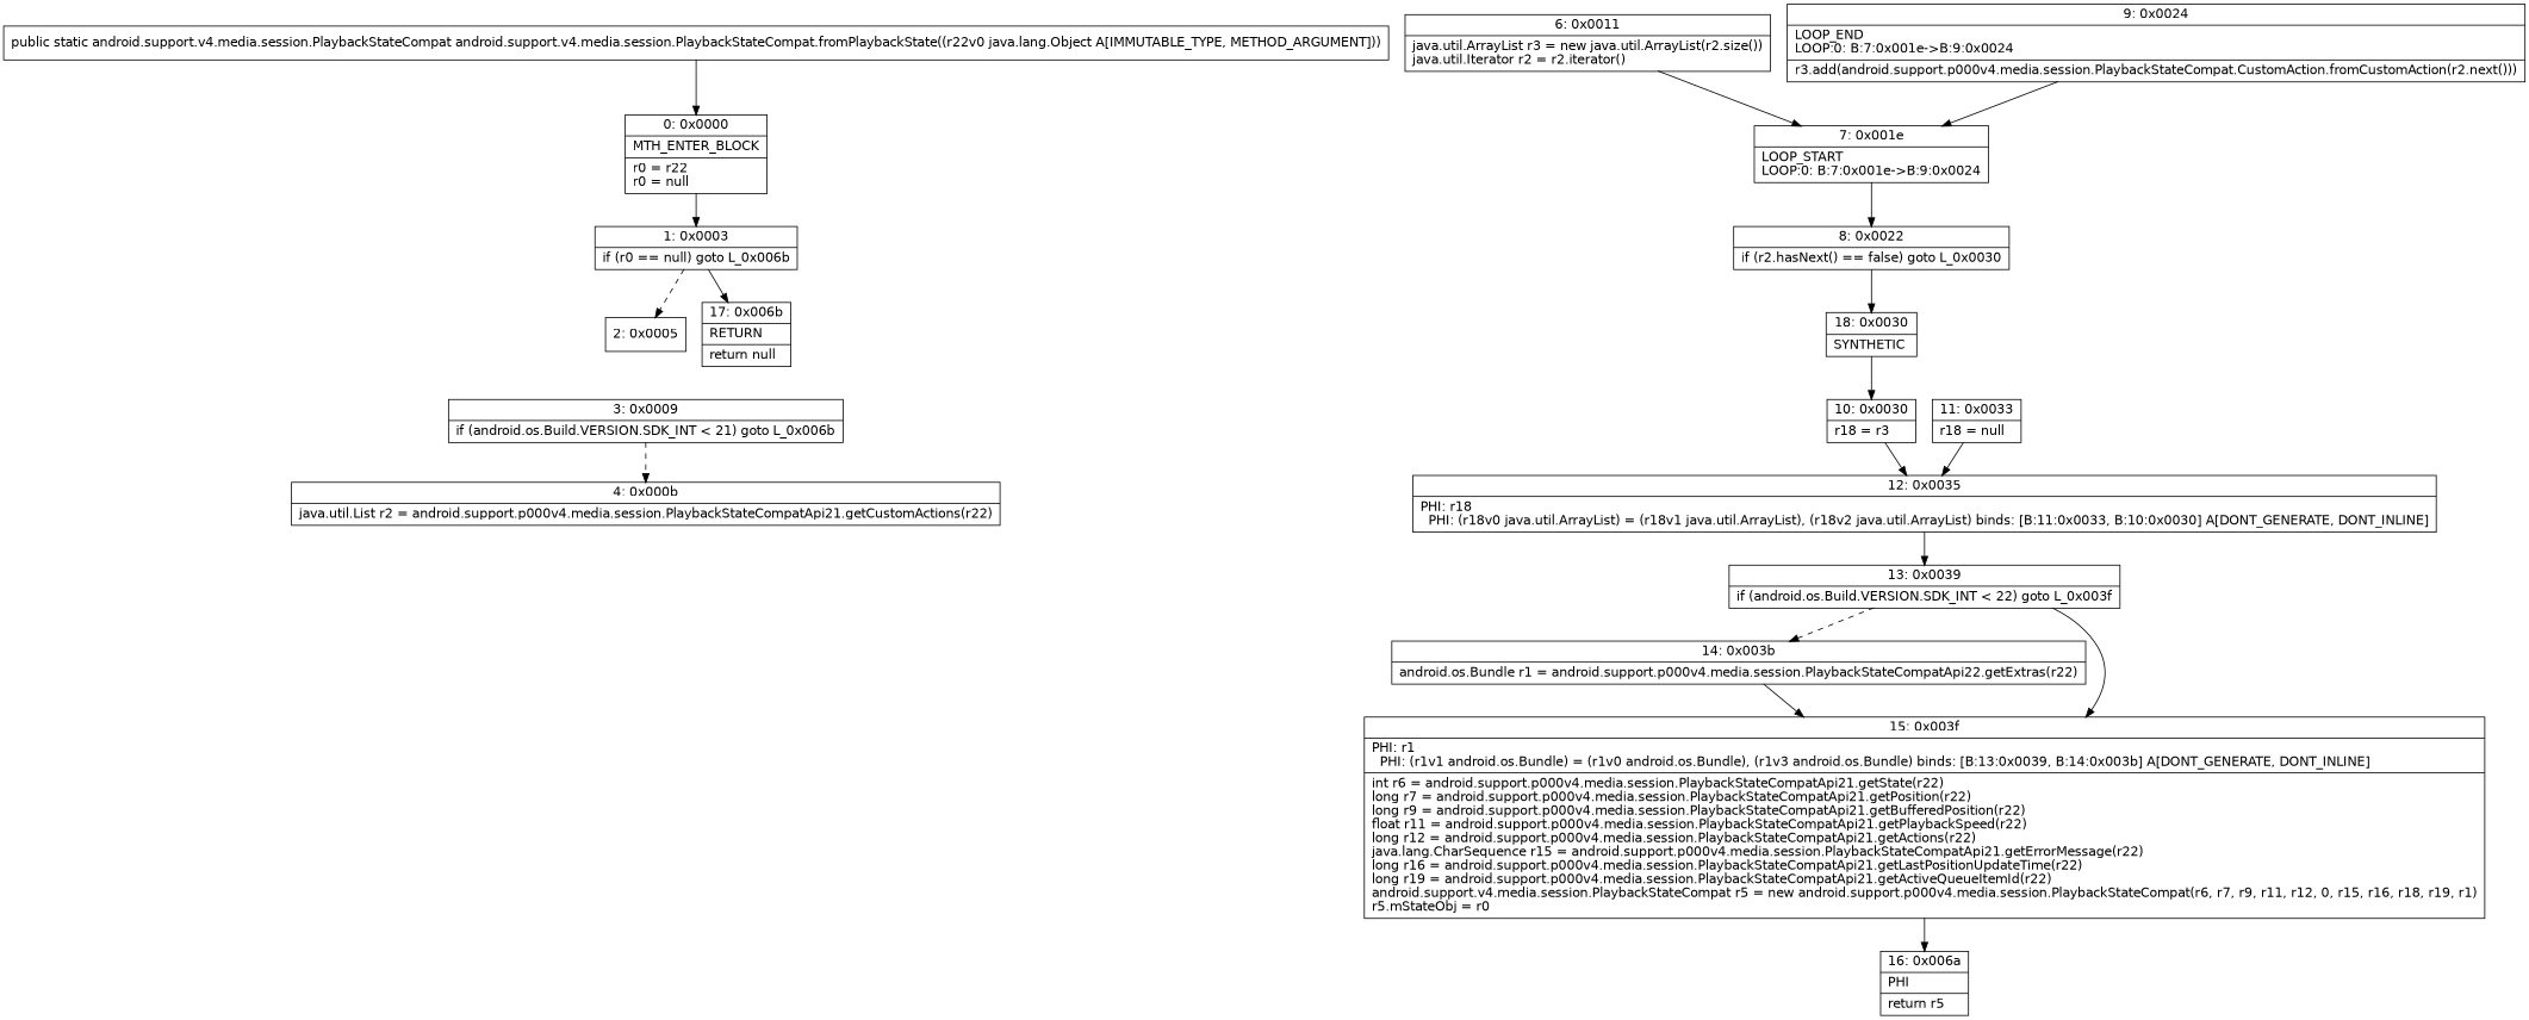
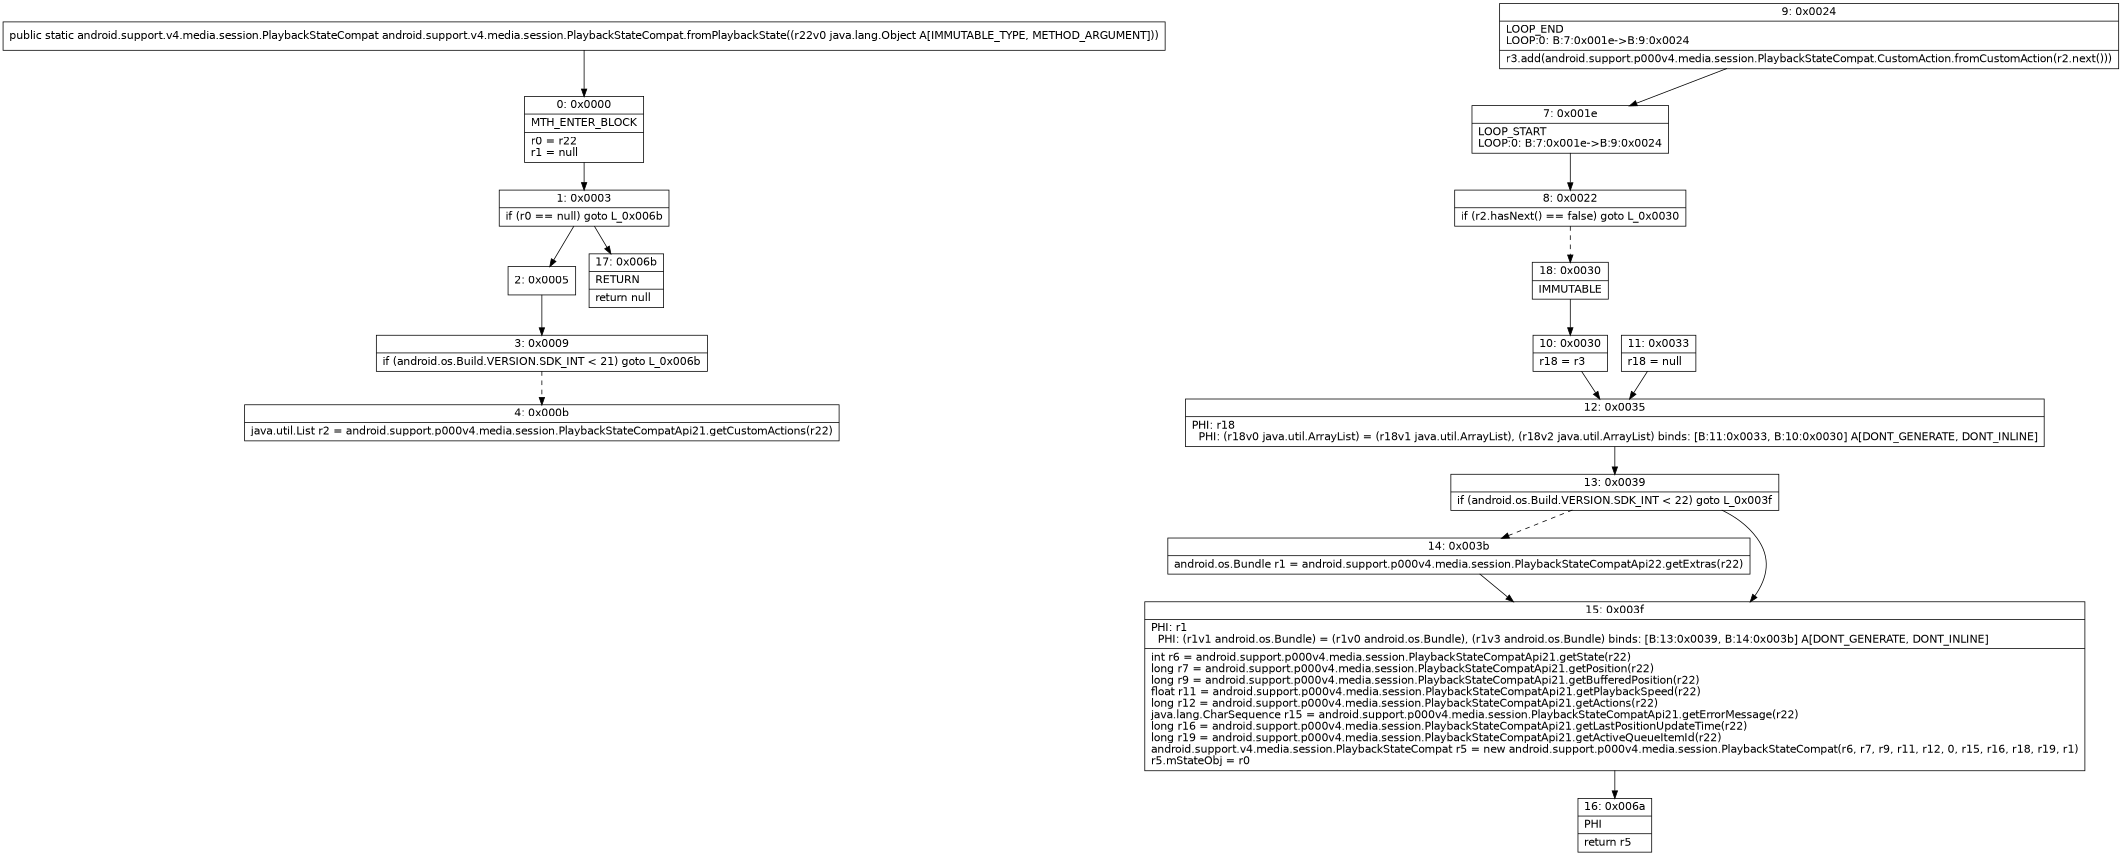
  digraph {
    fontname="DejaVu Sans"
    node [fontname="DejaVu Sans" shape=record]
    edge [fontname="DejaVu Sans"]
-   n1 [label="{0\:\ 0x0000|MTH_ENTER_BLOCK\l|r0 = r22\lr0 = null\l}"]
+   n1 [label="{0\:\ 0x0000|MTH_ENTER_BLOCK\l|r0 = r22\lr1 = null\l}"]
    n2 [label="{1\:\ 0x0003|if (r0 == null) goto L_0x006b\l}"]
    n3 [label="{2\:\ 0x0005}"]
    n4 [label="{17\:\ 0x006b|RETURN\l|return null\l}"]
    n5 [label="{3\:\ 0x0009|if (android.os.Build.VERSION.SDK_INT \< 21) goto L_0x006b\l}"]
    n6 [label="{4\:\ 0x000b|java.util.List r2 = android.support.p000v4.media.session.PlaybackStateCompatApi21.getCustomActions(r22)\l}"]
-   n7 [label="{6\:\ 0x0011|java.util.ArrayList r3 = new java.util.ArrayList(r2.size())\ljava.util.Iterator r2 = r2.iterator()\l}"]
    n8 [label="{7\:\ 0x001e|LOOP_START\lLOOP:0: B:7:0x001e\-\>B:9:0x0024\l}"]
    n9 [label="{11\:\ 0x0033|r18 = null\l}"]
    n10 [label="{12\:\ 0x0035|PHI: r18 \l  PHI: (r18v0 java.util.ArrayList) = (r18v1 java.util.ArrayList), (r18v2 java.util.ArrayList) binds: [B:11:0x0033, B:10:0x0030] A[DONT_GENERATE, DONT_INLINE]\l}"]
    n11 [label="{8\:\ 0x0022|if (r2.hasNext() == false) goto L_0x0030\l}"]
-   n12 [label="{18\:\ 0x0030|SYNTHETIC\l}"]
+   n12 [label="{18\:\ 0x0030|IMMUTABLE\l}"]
    n13 [label="{9\:\ 0x0024|LOOP_END\lLOOP:0: B:7:0x001e\-\>B:9:0x0024\l|r3.add(android.support.p000v4.media.session.PlaybackStateCompat.CustomAction.fromCustomAction(r2.next()))\l}"]
    n14 [label="{10\:\ 0x0030|r18 = r3\l}"]
    n15 [label="{13\:\ 0x0039|if (android.os.Build.VERSION.SDK_INT \< 22) goto L_0x003f\l}"]
    n16 [label="{14\:\ 0x003b|android.os.Bundle r1 = android.support.p000v4.media.session.PlaybackStateCompatApi22.getExtras(r22)\l}"]
    n17 [label="{15\:\ 0x003f|PHI: r1 \l  PHI: (r1v1 android.os.Bundle) = (r1v0 android.os.Bundle), (r1v3 android.os.Bundle) binds: [B:13:0x0039, B:14:0x003b] A[DONT_GENERATE, DONT_INLINE]\l|int r6 = android.support.p000v4.media.session.PlaybackStateCompatApi21.getState(r22)\llong r7 = android.support.p000v4.media.session.PlaybackStateCompatApi21.getPosition(r22)\llong r9 = android.support.p000v4.media.session.PlaybackStateCompatApi21.getBufferedPosition(r22)\lfloat r11 = android.support.p000v4.media.session.PlaybackStateCompatApi21.getPlaybackSpeed(r22)\llong r12 = android.support.p000v4.media.session.PlaybackStateCompatApi21.getActions(r22)\ljava.lang.CharSequence r15 = android.support.p000v4.media.session.PlaybackStateCompatApi21.getErrorMessage(r22)\llong r16 = android.support.p000v4.media.session.PlaybackStateCompatApi21.getLastPositionUpdateTime(r22)\llong r19 = android.support.p000v4.media.session.PlaybackStateCompatApi21.getActiveQueueItemId(r22)\landroid.support.v4.media.session.PlaybackStateCompat r5 = new android.support.p000v4.media.session.PlaybackStateCompat(r6, r7, r9, r11, r12, 0, r15, r16, r18, r19, r1)\lr5.mStateObj = r0\l}"]
    n18 [label="{16\:\ 0x006a|PHI\l|return r5\l}"]
    n19 [label="{public static android.support.v4.media.session.PlaybackStateCompat android.support.v4.media.session.PlaybackStateCompat.fromPlaybackState((r22v0 java.lang.Object A[IMMUTABLE_TYPE, METHOD_ARGUMENT])) }"]
    n1 -> n2
-   n2 -> n3 [style=dashed]
+   n2 -> n3 [style=solid]
    n2 -> n4
+   n3 -> n5
    n5 -> n6 [style=dashed]
-   n7 -> n8
    n8 -> n11
    n9 -> n10
    n10 -> n15
-   n11 -> n12
+   n11 -> n12 [style=dashed]
    n12 -> n14
    n13 -> n8
    n14 -> n10
    n15 -> n16 [style=dashed]
    n15 -> n17
    n16 -> n17
    n17 -> n18
    n19 -> n1
  }
